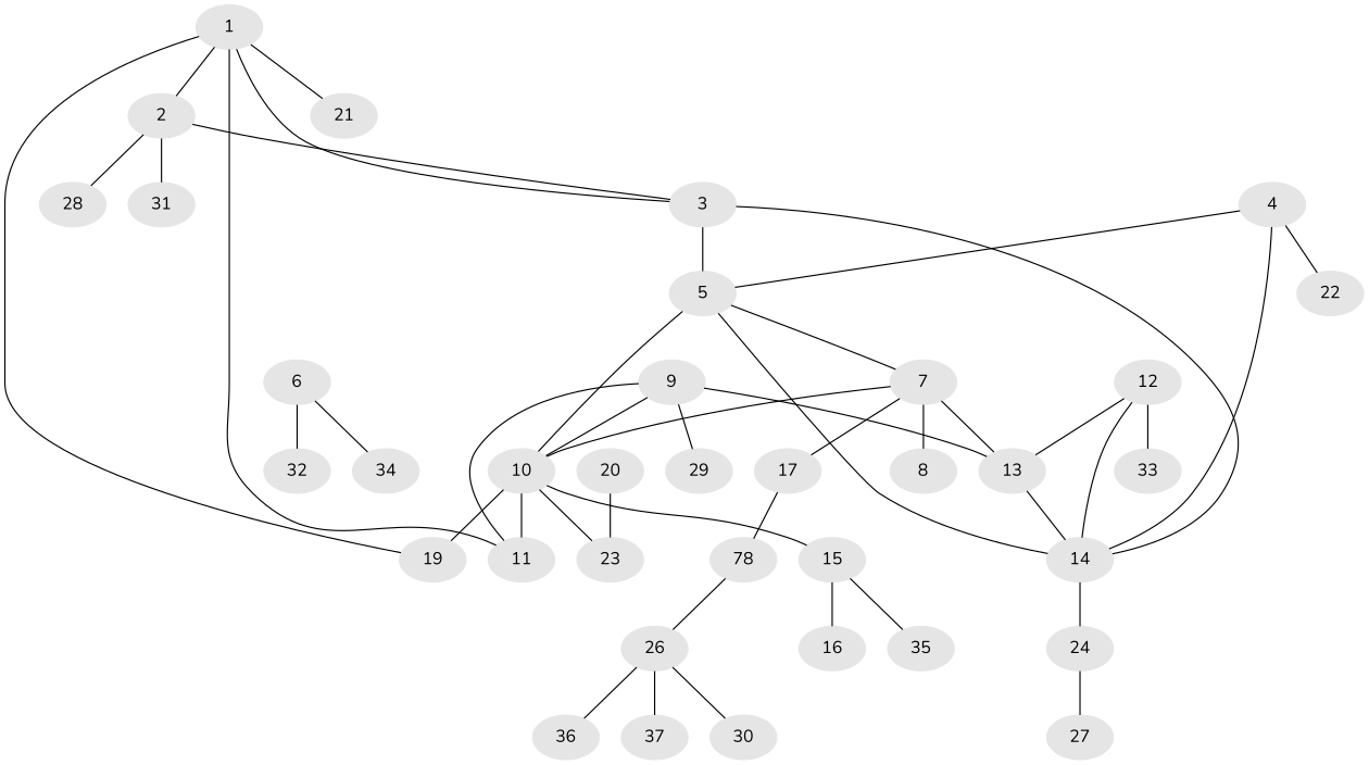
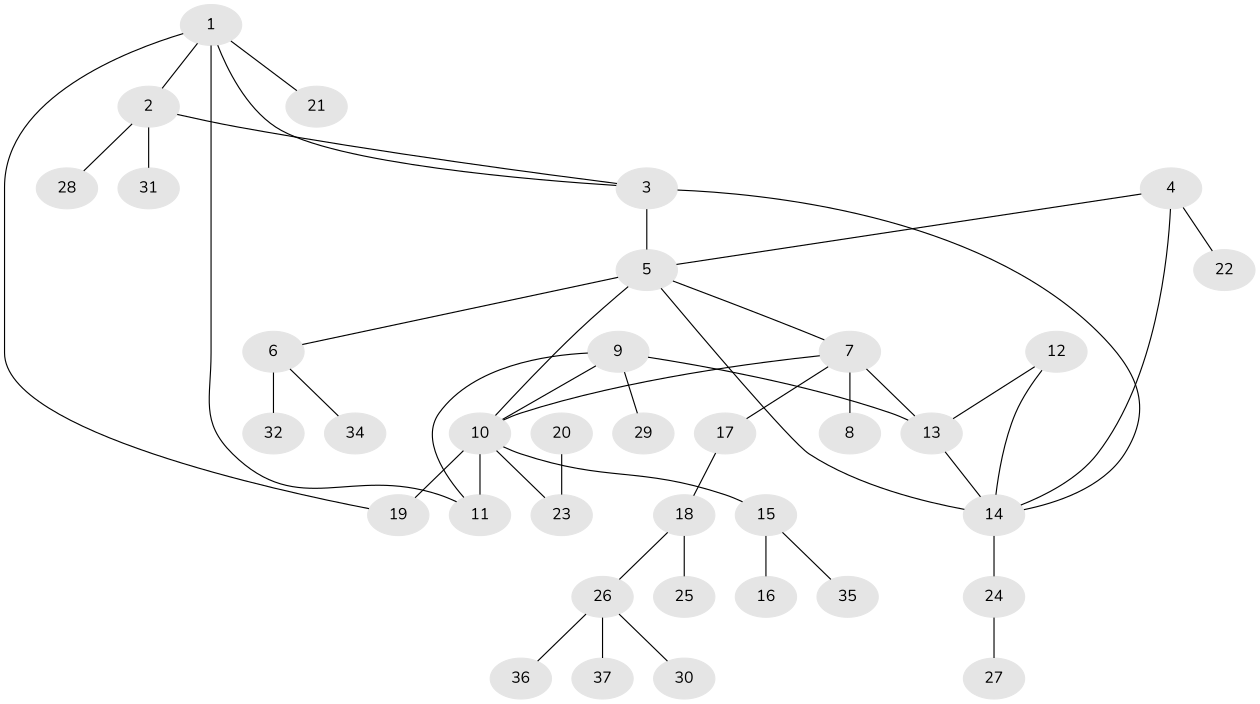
  graph {
    fontname=Nunito
    node [color=gray90 fontname=Nunito style=filled]
    edge [fontname=Nunito weight=1.0]
    1
    2
    3
    11
    19
    21
    28
    31
    5
    14
    6
    7
    10
    24
    4
    22
    32
    34
    8
    13
    17
    15
    23
-   18 [label=78]
+   18
    9
    29
    16
    35
    20
    12
-   33
    27
+   25
    26
    30
    36
    37
    1 -- 2
    1 -- 3
    1 -- 11
    1 -- 19
    1 -- 21
    2 -- 3
    2 -- 28
    2 -- 31
    3 -- 5 [weight=5.0]
    3 -- 14
    5 -- 14
+   5 -- 6
    5 -- 7
    5 -- 10
    14 -- 24
    6 -- 32 [weight=3.0]
    6 -- 34
    7 -- 10
    7 -- 8
    7 -- 13
    7 -- 17 [weight=2.0]
    10 -- 11
    10 -- 19 [weight=4.0]
    10 -- 15
    10 -- 23
    24 -- 27
    4 -- 5
    4 -- 14
    4 -- 22 [weight=2.0]
    13 -- 14
    17 -- 18
    15 -- 16
    15 -- 35
+   18 -- 25
    18 -- 26
    9 -- 11
    9 -- 10
    9 -- 13
    9 -- 29
    20 -- 23
    12 -- 14
    12 -- 13
-   12 -- 33 [weight=4.0]
    26 -- 30
    26 -- 36
    26 -- 37
  }
